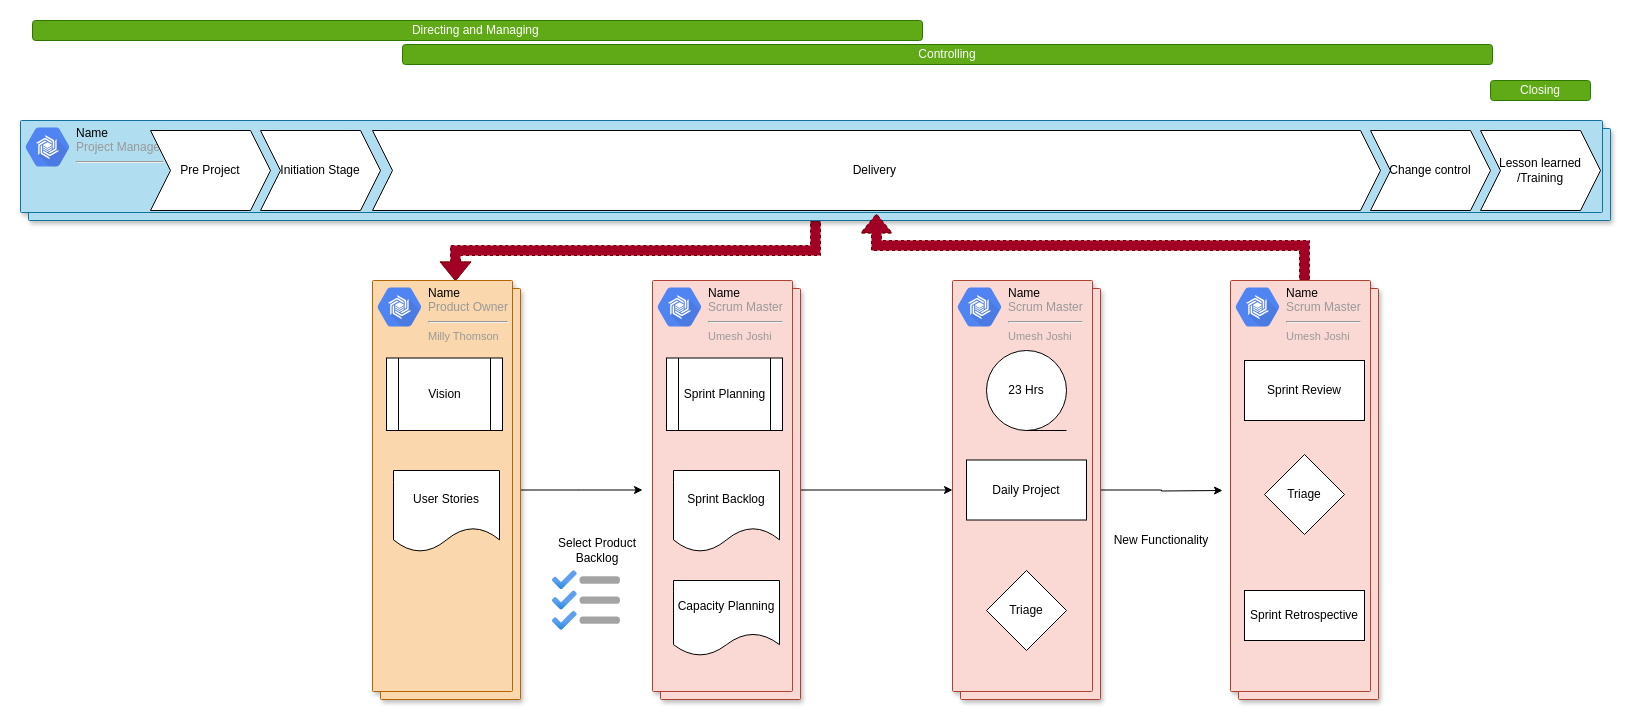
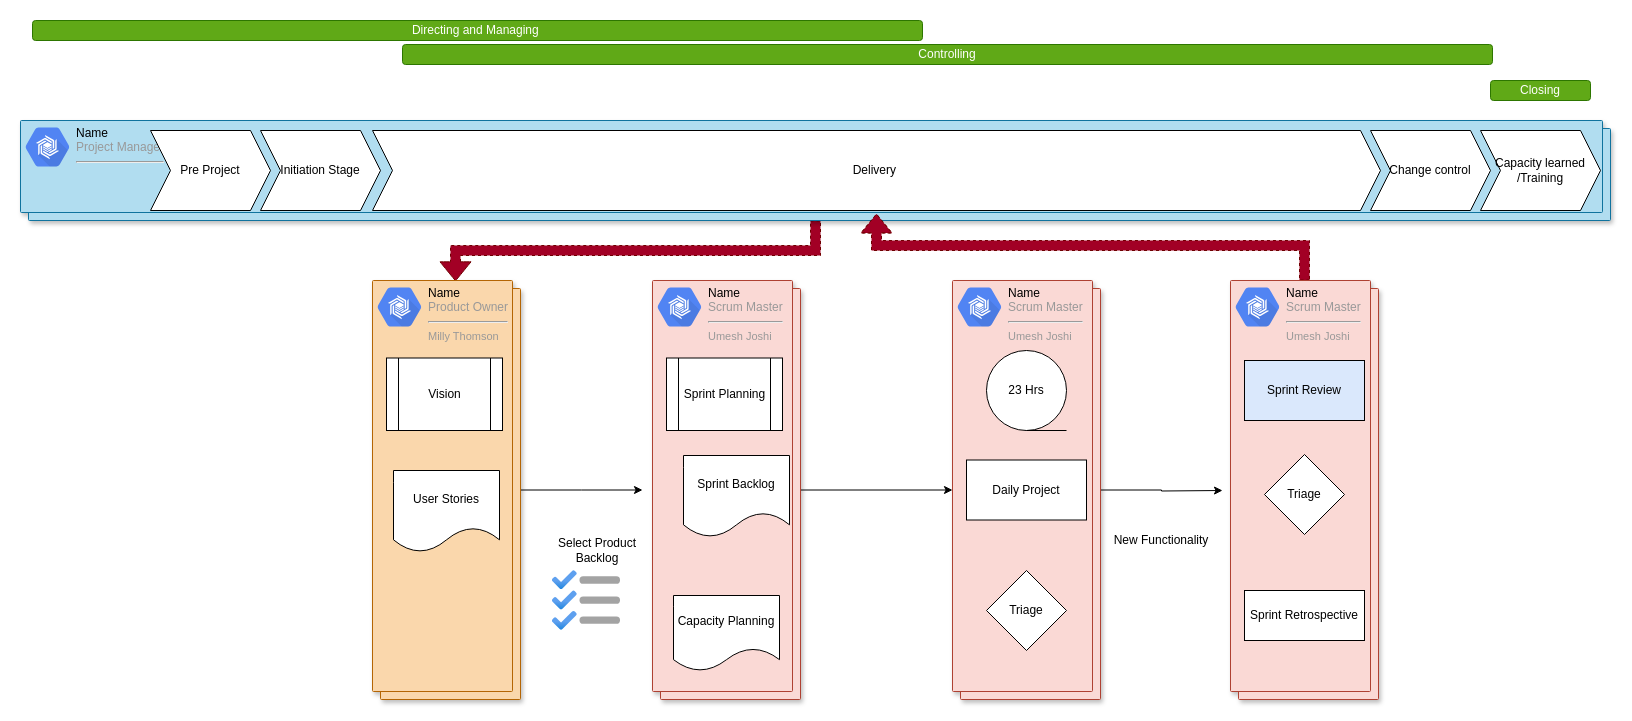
  <mxCell id="0" />
  <mxCell id="1" parent="0" />
  <mxCell id="2" style="edgeStyle=orthogonalEdgeStyle;rounded=0;orthogonalLoop=1;jettySize=auto;html=1;entryX=0.561;entryY=0.002;entryDx=0;entryDy=0;entryPerimeter=0;startArrow=none;startFill=0;endArrow=classic;endFill=1;targetPerimeterSpacing=3;dashed=1;shape=flexArrow;fillColor=#a20025;strokeColor=#6F0000;" edge="1" parent="1" source="3" target="15"><mxGeometry relative="1" as="geometry" /></mxCell>
  <mxCell id="3" value="" style="shape=mxgraph.gcp2.doubleRect;strokeColor=#10739e;shadow=1;strokeWidth=1;fillColor=#b1ddf0;" vertex="1" parent="1"><mxGeometry x="20" y="120" width="1590" height="100" as="geometry" /></mxCell>
  <mxCell id="4" value="&lt;font color=&quot;#000000&quot;&gt;Name&lt;/font&gt;&lt;br&gt;Project Manager&lt;hr&gt;" style="dashed=0;connectable=0;html=1;fillColor=#5184F3;strokeColor=none;shape=mxgraph.gcp2.cloud_bigtable;part=1;labelPosition=right;verticalLabelPosition=middle;align=left;verticalAlign=top;spacingLeft=5;fontColor=#999999;fontSize=12;spacingTop=-8;" vertex="1" parent="3"><mxGeometry width="44" height="39" relative="1" as="geometry"><mxPoint x="5" y="7" as="offset" /></mxGeometry></mxCell>
  <mxCell id="5" value="Pre Project" style="shape=step;perimeter=stepPerimeter;whiteSpace=wrap;html=1;fixedSize=1;" vertex="1" parent="3"><mxGeometry x="130" y="10" width="120" height="80" as="geometry" /></mxCell>
  <mxCell id="6" value="Initiation Stage" style="shape=step;perimeter=stepPerimeter;whiteSpace=wrap;html=1;fixedSize=1;" vertex="1" parent="3"><mxGeometry x="240" y="10" width="120" height="80" as="geometry" /></mxCell>
  <mxCell id="7" value="Delivery&amp;nbsp;" style="shape=step;perimeter=stepPerimeter;whiteSpace=wrap;html=1;fixedSize=1;" vertex="1" parent="3"><mxGeometry x="352" y="10" width="1008" height="80" as="geometry" /></mxCell>
  <mxCell id="8" style="edgeStyle=orthogonalEdgeStyle;rounded=0;orthogonalLoop=1;jettySize=auto;html=1;startArrow=none;startFill=0;endArrow=classic;endFill=1;targetPerimeterSpacing=3;" edge="1" parent="1" source="9"><mxGeometry relative="1" as="geometry"><mxPoint x="1222" y="490" as="targetPoint" /></mxGeometry></mxCell>
  <mxCell id="9" value="" style="shape=mxgraph.gcp2.doubleRect;strokeColor=#ae4132;shadow=1;strokeWidth=1;fillColor=#fad9d5;" vertex="1" parent="1"><mxGeometry x="952" y="280" width="148" height="419" as="geometry" /></mxCell>
  <mxCell id="10" value="&lt;font color=&quot;#000000&quot;&gt;Name&lt;/font&gt;&lt;br&gt;Scrum Master&lt;br&gt;&lt;hr&gt;&lt;span style=&quot;font-size: 11px&quot;&gt;Umesh Joshi&lt;/span&gt;" style="dashed=0;connectable=0;html=1;fillColor=#5184F3;strokeColor=none;shape=mxgraph.gcp2.cloud_bigtable;part=1;labelPosition=right;verticalLabelPosition=middle;align=left;verticalAlign=top;spacingLeft=5;fontColor=#999999;fontSize=12;spacingTop=-8;" vertex="1" parent="9"><mxGeometry width="44" height="39" relative="1" as="geometry"><mxPoint x="5" y="7" as="offset" /></mxGeometry></mxCell>
  <mxCell id="11" value="23 Hrs" style="shape=tapeData;whiteSpace=wrap;html=1;perimeter=ellipsePerimeter;" vertex="1" parent="9"><mxGeometry x="34" y="70" width="80" height="80" as="geometry" /></mxCell>
  <mxCell id="12" value="Triage" style="rhombus;whiteSpace=wrap;html=1;" vertex="1" parent="9"><mxGeometry x="34" y="290" width="80" height="80" as="geometry" /></mxCell>
  <mxCell id="13" value="Daily Project" style="rounded=0;whiteSpace=wrap;html=1;" vertex="1" parent="9"><mxGeometry x="14" y="179.5" width="120" height="60" as="geometry" /></mxCell>
  <mxCell id="14" style="edgeStyle=orthogonalEdgeStyle;rounded=0;orthogonalLoop=1;jettySize=auto;html=1;startArrow=none;startFill=0;endArrow=classic;endFill=1;targetPerimeterSpacing=3;" edge="1" parent="1" source="15"><mxGeometry relative="1" as="geometry"><mxPoint x="642" y="489.5" as="targetPoint" /></mxGeometry></mxCell>
  <mxCell id="15" value="" style="shape=mxgraph.gcp2.doubleRect;strokeColor=#b46504;shadow=1;strokeWidth=1;fillColor=#fad7ac;" vertex="1" parent="1"><mxGeometry x="372" y="280" width="148" height="419" as="geometry" /></mxCell>
  <mxCell id="16" value="&lt;font color=&quot;#000000&quot;&gt;Name&lt;/font&gt;&lt;br&gt;Product Owner&lt;hr&gt;&lt;span style=&quot;font-size: 11px&quot;&gt;Milly Thomson&lt;/span&gt;" style="dashed=0;connectable=0;html=1;fillColor=#5184F3;strokeColor=none;shape=mxgraph.gcp2.cloud_bigtable;part=1;labelPosition=right;verticalLabelPosition=middle;align=left;verticalAlign=top;spacingLeft=5;fontColor=#999999;fontSize=12;spacingTop=-8;" vertex="1" parent="15"><mxGeometry width="44" height="39" relative="1" as="geometry"><mxPoint x="5" y="7" as="offset" /></mxGeometry></mxCell>
  <mxCell id="17" value="User Stories" style="shape=document;whiteSpace=wrap;html=1;boundedLbl=1;" vertex="1" parent="15"><mxGeometry x="21" y="190" width="106" height="81.58" as="geometry" /></mxCell>
  <mxCell id="18" value="Vision" style="shape=process;whiteSpace=wrap;html=1;backgroundOutline=1;" vertex="1" parent="15"><mxGeometry x="14" y="77.5" width="116" height="72.5" as="geometry" /></mxCell>
  <mxCell id="19" value="Change control" style="shape=step;perimeter=stepPerimeter;whiteSpace=wrap;html=1;fixedSize=1;" vertex="1" parent="1"><mxGeometry x="1370" y="130" width="120" height="80" as="geometry" /></mxCell>
  <mxCell id="20" value="&lt;span&gt;Directing and Managing&amp;nbsp;&lt;/span&gt;" style="rounded=1;whiteSpace=wrap;html=1;fillColor=#60a917;strokeColor=#2D7600;fontColor=#ffffff;" vertex="1" parent="1"><mxGeometry x="32" y="20" width="890" height="20" as="geometry" /></mxCell>
  <mxCell id="21" value="Controlling" style="rounded=1;whiteSpace=wrap;html=1;fillColor=#60a917;strokeColor=#2D7600;fontColor=#ffffff;" vertex="1" parent="1"><mxGeometry x="402" y="44" width="1090" height="20" as="geometry" /></mxCell>
  <mxCell id="22" value="Closing" style="rounded=1;whiteSpace=wrap;html=1;fillColor=#60a917;strokeColor=#2D7600;fontColor=#ffffff;" vertex="1" parent="1"><mxGeometry x="1490" y="80" width="100" height="20" as="geometry" /></mxCell>
- <mxCell id="23" value="Lesson learned /Training" style="shape=step;perimeter=stepPerimeter;whiteSpace=wrap;html=1;fixedSize=1;" vertex="1" parent="1"><mxGeometry x="1480" y="130" width="120" height="80" as="geometry" /></mxCell>
+ <mxCell id="23" value="Capacity learned /Training" style="shape=step;perimeter=stepPerimeter;whiteSpace=wrap;html=1;fixedSize=1;" vertex="1" parent="1"><mxGeometry x="1480" y="130" width="120" height="80" as="geometry" /></mxCell>
  <mxCell id="24" value="" style="aspect=fixed;html=1;points=[];align=center;image;fontSize=12;image=img/lib/azure2/general/Backlog.svg;" vertex="1" parent="1"><mxGeometry x="552" y="570" width="68" height="60" as="geometry" /></mxCell>
  <mxCell id="25" style="edgeStyle=orthogonalEdgeStyle;rounded=0;orthogonalLoop=1;jettySize=auto;html=1;entryX=0;entryY=0.5;entryDx=0;entryDy=0;targetPerimeterSpacing=3;" edge="1" parent="1" source="26" target="9"><mxGeometry relative="1" as="geometry" /></mxCell>
  <mxCell id="26" value="" style="shape=mxgraph.gcp2.doubleRect;strokeColor=#ae4132;shadow=1;strokeWidth=1;fillColor=#fad9d5;" vertex="1" parent="1"><mxGeometry x="652" y="280" width="148" height="419" as="geometry" /></mxCell>
  <mxCell id="27" value="&lt;font color=&quot;#000000&quot;&gt;Name&lt;/font&gt;&lt;br&gt;Scrum Master&lt;br&gt;&lt;hr&gt;&lt;span style=&quot;font-size: 11px&quot;&gt;Umesh Joshi&lt;/span&gt;" style="dashed=0;connectable=0;html=1;fillColor=#5184F3;strokeColor=none;shape=mxgraph.gcp2.cloud_bigtable;part=1;labelPosition=right;verticalLabelPosition=middle;align=left;verticalAlign=top;spacingLeft=5;fontColor=#999999;fontSize=12;spacingTop=-8;" vertex="1" parent="26"><mxGeometry width="44" height="39" relative="1" as="geometry"><mxPoint x="5" y="7" as="offset" /></mxGeometry></mxCell>
- <mxCell id="28" value="Capacity Planning" style="shape=document;whiteSpace=wrap;html=1;boundedLbl=1;" vertex="1" parent="26"><mxGeometry x="21" y="300" width="106" height="75.48" as="geometry" /></mxCell>
- <mxCell id="29" value="Sprint Backlog" style="shape=document;whiteSpace=wrap;html=1;boundedLbl=1;" vertex="1" parent="26"><mxGeometry x="21" y="190" width="106" height="81.58" as="geometry" /></mxCell>
+ <mxCell id="28" value="Capacity Planning" style="shape=document;whiteSpace=wrap;html=1;boundedLbl=1;" vertex="1" parent="26"><mxGeometry x="21" y="315" width="106" height="75.48" as="geometry" /></mxCell>
+ <mxCell id="29" value="Sprint Backlog" style="shape=document;whiteSpace=wrap;html=1;boundedLbl=1;" vertex="1" parent="26"><mxGeometry x="31" y="175" width="106" height="81.58" as="geometry" /></mxCell>
  <mxCell id="30" value="Sprint Planning" style="shape=process;whiteSpace=wrap;html=1;backgroundOutline=1;" vertex="1" parent="26"><mxGeometry x="14" y="77.5" width="116" height="72.5" as="geometry" /></mxCell>
  <mxCell id="31" value="" style="shape=image;html=1;verticalAlign=top;verticalLabelPosition=bottom;labelBackgroundColor=#ffffff;imageAspect=0;aspect=fixed;image=https://cdn0.iconfinder.com/data/icons/play-ground/32/13_game_sport_olympic_race_realy_sprint_award-128.png" vertex="1" parent="1"><mxGeometry x="828" y="560" width="100" height="100" as="geometry" /></mxCell>
  <mxCell id="32" style="edgeStyle=orthogonalEdgeStyle;rounded=0;orthogonalLoop=1;jettySize=auto;html=1;startArrow=none;startFill=0;endArrow=classic;endFill=1;targetPerimeterSpacing=3;dashed=1;shape=flexArrow;fillColor=#a20025;strokeColor=#6F0000;" edge="1" parent="1" source="33" target="7"><mxGeometry relative="1" as="geometry" /></mxCell>
  <mxCell id="33" value="" style="shape=mxgraph.gcp2.doubleRect;strokeColor=#ae4132;shadow=1;strokeWidth=1;fillColor=#fad9d5;" vertex="1" parent="1"><mxGeometry x="1230" y="280" width="148" height="419" as="geometry" /></mxCell>
  <mxCell id="34" value="&lt;font color=&quot;#000000&quot;&gt;Name&lt;/font&gt;&lt;br&gt;Scrum Master&lt;br&gt;&lt;hr&gt;&lt;span style=&quot;font-size: 11px&quot;&gt;Umesh Joshi&lt;/span&gt;" style="dashed=0;connectable=0;html=1;fillColor=#5184F3;strokeColor=none;shape=mxgraph.gcp2.cloud_bigtable;part=1;labelPosition=right;verticalLabelPosition=middle;align=left;verticalAlign=top;spacingLeft=5;fontColor=#999999;fontSize=12;spacingTop=-8;" vertex="1" parent="33"><mxGeometry width="44" height="39" relative="1" as="geometry"><mxPoint x="5" y="7" as="offset" /></mxGeometry></mxCell>
  <mxCell id="35" value="Triage" style="rhombus;whiteSpace=wrap;html=1;" vertex="1" parent="33"><mxGeometry x="34" y="174" width="80" height="80" as="geometry" /></mxCell>
- <mxCell id="36" value="Sprint Review" style="rounded=0;whiteSpace=wrap;html=1;" vertex="1" parent="33"><mxGeometry x="14" y="80" width="120" height="60" as="geometry" /></mxCell>
+ <mxCell id="36" value="Sprint Review" style="rounded=0;whiteSpace=wrap;html=1;fillColor=#dae8fc;" vertex="1" parent="33"><mxGeometry x="14" y="80" width="120" height="60" as="geometry" /></mxCell>
  <mxCell id="37" value="Sprint Retrospective" style="rounded=0;whiteSpace=wrap;html=1;" vertex="1" parent="33"><mxGeometry x="14" y="310" width="120" height="50" as="geometry" /></mxCell>
  <mxCell id="38" value="Select Product Backlog" style="text;html=1;strokeColor=none;fillColor=none;align=center;verticalAlign=middle;whiteSpace=wrap;rounded=0;" vertex="1" parent="1"><mxGeometry x="552" y="540" width="90" height="20" as="geometry" /></mxCell>
  <mxCell id="39" value="New Functionality" style="text;html=1;strokeColor=none;fillColor=none;align=center;verticalAlign=middle;whiteSpace=wrap;rounded=0;" vertex="1" parent="1"><mxGeometry x="1111" y="530" width="100" height="20" as="geometry" /></mxCell>
